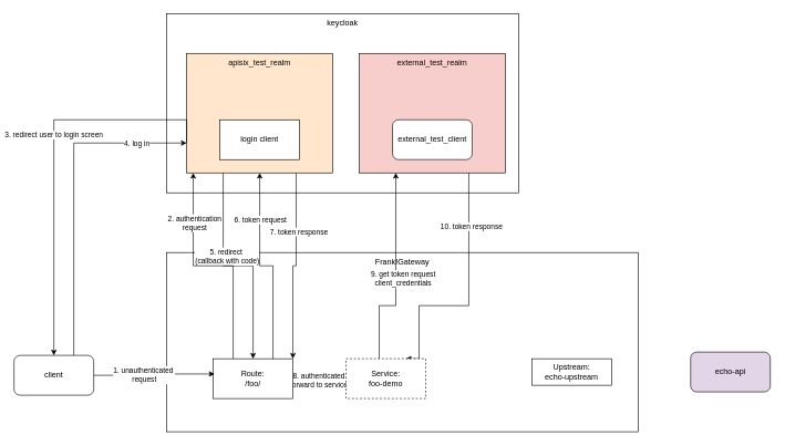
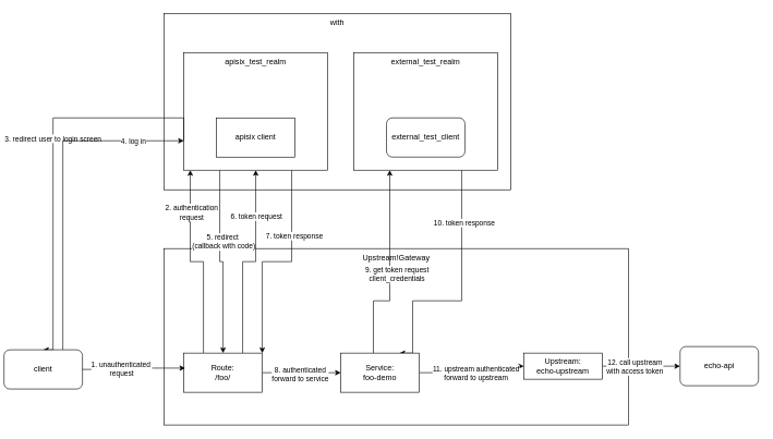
  <mxCell id="0" />
  <mxCell id="1" parent="0" />
- <mxCell id="2" value="Frank!Gateway" style="rounded=0;whiteSpace=wrap;html=1;verticalAlign=top;" vertex="1" parent="1"><mxGeometry x="250" y="380" width="710" height="270" as="geometry" /></mxCell>
- <mxCell id="3" value="keycloak" style="rounded=0;whiteSpace=wrap;html=1;verticalAlign=top;" vertex="1" parent="1"><mxGeometry x="250" y="20" width="530" height="270" as="geometry" /></mxCell>
+ <mxCell id="2" value="Upstream!Gateway" style="rounded=0;whiteSpace=wrap;html=1;verticalAlign=top;" vertex="1" parent="1"><mxGeometry x="250" y="380" width="710" height="270" as="geometry" /></mxCell>
+ <mxCell id="3" value="with" style="rounded=0;whiteSpace=wrap;html=1;verticalAlign=top;" vertex="1" parent="1"><mxGeometry x="250" y="20" width="530" height="270" as="geometry" /></mxCell>
  <mxCell id="4" style="edgeStyle=orthogonalEdgeStyle;rounded=0;orthogonalLoop=1;jettySize=auto;html=1;exitX=0.25;exitY=1;exitDx=0;exitDy=0;" edge="1" parent="1" source="8" target="26"><mxGeometry relative="1" as="geometry" /></mxCell>
  <mxCell id="5" value="5. redirect&amp;nbsp;&lt;div&gt;(callback with code)&lt;/div&gt;" style="edgeLabel;html=1;align=center;verticalAlign=middle;resizable=0;points=[];" vertex="1" connectable="0" parent="4"><mxGeometry x="-0.226" y="1" relative="1" as="geometry"><mxPoint x="4" y="-1" as="offset" /></mxGeometry></mxCell>
  <mxCell id="6" style="edgeStyle=orthogonalEdgeStyle;rounded=0;orthogonalLoop=1;jettySize=auto;html=1;exitX=0.75;exitY=1;exitDx=0;exitDy=0;entryX=1;entryY=0;entryDx=0;entryDy=0;" edge="1" parent="1" source="8" target="26"><mxGeometry relative="1" as="geometry" /></mxCell>
  <mxCell id="7" value="7. token response" style="edgeLabel;html=1;align=center;verticalAlign=middle;resizable=0;points=[];" vertex="1" connectable="0" parent="6"><mxGeometry x="-0.382" y="3" relative="1" as="geometry"><mxPoint as="offset" /></mxGeometry></mxCell>
- <mxCell id="8" value="apisix_test_realm" style="rounded=0;whiteSpace=wrap;html=1;verticalAlign=top;fillColor=#ffe6cc;" vertex="1" parent="1"><mxGeometry x="280" y="80" width="220" height="180" as="geometry" /></mxCell>
+ <mxCell id="8" value="apisix_test_realm" style="rounded=0;whiteSpace=wrap;html=1;verticalAlign=top;" vertex="1" parent="1"><mxGeometry x="280" y="80" width="220" height="180" as="geometry" /></mxCell>
  <mxCell id="9" style="edgeStyle=orthogonalEdgeStyle;rounded=0;orthogonalLoop=1;jettySize=auto;html=1;exitX=0.75;exitY=1;exitDx=0;exitDy=0;entryX=0.75;entryY=0;entryDx=0;entryDy=0;" edge="1" parent="1" source="11" target="29"><mxGeometry relative="1" as="geometry"><Array as="points"><mxPoint x="705" y="460" /><mxPoint x="630" y="460" /></Array></mxGeometry></mxCell>
  <mxCell id="10" value="10. token response" style="edgeLabel;html=1;align=center;verticalAlign=middle;resizable=0;points=[];" vertex="1" connectable="0" parent="9"><mxGeometry x="-0.572" y="3" relative="1" as="geometry"><mxPoint as="offset" /></mxGeometry></mxCell>
- <mxCell id="11" value="external_test_realm" style="rounded=0;whiteSpace=wrap;html=1;verticalAlign=top;fillColor=#f8cecc;" vertex="1" parent="1"><mxGeometry x="540" y="80" width="220" height="180" as="geometry" /></mxCell>
+ <mxCell id="11" value="external_test_realm" style="rounded=0;whiteSpace=wrap;html=1;verticalAlign=top;" vertex="1" parent="1"><mxGeometry x="540" y="80" width="220" height="180" as="geometry" /></mxCell>
  <mxCell id="12" value="external_test_client" style="whiteSpace=wrap;html=1;rounded=1;" vertex="1" parent="1"><mxGeometry x="590" y="180" width="120" height="60" as="geometry" /></mxCell>
  <mxCell id="13" style="edgeStyle=orthogonalEdgeStyle;rounded=0;orthogonalLoop=1;jettySize=auto;html=1;entryX=0.5;entryY=0;entryDx=0;entryDy=0;exitX=0;exitY=0.75;exitDx=0;exitDy=0;" edge="1" parent="1" source="8" target="19"><mxGeometry relative="1" as="geometry"><Array as="points"><mxPoint x="280" y="180" /><mxPoint x="80" y="180" /></Array></mxGeometry></mxCell>
  <mxCell id="14" value="3. redirect user to login screen" style="edgeLabel;html=1;align=center;verticalAlign=middle;resizable=0;points=[];" vertex="1" connectable="0" parent="13"><mxGeometry x="0.253" y="-1" relative="1" as="geometry"><mxPoint y="-113" as="offset" /></mxGeometry></mxCell>
- <mxCell id="15" value="login client" style="rounded=0;whiteSpace=wrap;html=1;" vertex="1" parent="1"><mxGeometry x="330" y="180" width="120" height="60" as="geometry" /></mxCell>
- <mxCell id="16" value="echo-api" style="rounded=1;whiteSpace=wrap;html=1;fillColor=#e1d5e7;" vertex="1" parent="1"><mxGeometry x="1039" y="530" width="120" height="60" as="geometry" /></mxCell>
+ <mxCell id="15" value="apisix client" style="rounded=0;whiteSpace=wrap;html=1;" vertex="1" parent="1"><mxGeometry x="330" y="180" width="120" height="60" as="geometry" /></mxCell>
+ <mxCell id="16" value="echo-api" style="rounded=1;whiteSpace=wrap;html=1;" vertex="1" parent="1"><mxGeometry x="1039" y="530" width="120" height="60" as="geometry" /></mxCell>
  <mxCell id="17" style="edgeStyle=orthogonalEdgeStyle;rounded=0;orthogonalLoop=1;jettySize=auto;html=1;exitX=0.75;exitY=0;exitDx=0;exitDy=0;entryX=0;entryY=0.75;entryDx=0;entryDy=0;" edge="1" parent="1" source="19" target="8"><mxGeometry relative="1" as="geometry" /></mxCell>
  <mxCell id="18" value="4. log in" style="edgeLabel;html=1;align=center;verticalAlign=middle;resizable=0;points=[];" vertex="1" connectable="0" parent="17"><mxGeometry x="0.691" relative="1" as="geometry"><mxPoint as="offset" /></mxGeometry></mxCell>
- <mxCell id="19" value="client" style="rounded=1;whiteSpace=wrap;html=1;" vertex="1" parent="1"><mxGeometry x="20" y="535" width="120" height="60" as="geometry" /></mxCell>
+ <mxCell id="19" value="client" style="rounded=1;whiteSpace=wrap;html=1;" vertex="1" parent="1"><mxGeometry x="5" y="535" width="120" height="60" as="geometry" /></mxCell>
  <mxCell id="20" style="edgeStyle=orthogonalEdgeStyle;rounded=0;orthogonalLoop=1;jettySize=auto;html=1;entryX=0;entryY=0.5;entryDx=0;entryDy=0;" edge="1" parent="1" source="26" target="29"><mxGeometry relative="1" as="geometry" /></mxCell>
  <mxCell id="21" value="8. authenticated&lt;br&gt;forward to service" style="edgeLabel;html=1;align=center;verticalAlign=middle;resizable=0;points=[];" vertex="1" connectable="0" parent="20"><mxGeometry x="-0.054" y="-2" relative="1" as="geometry"><mxPoint as="offset" /></mxGeometry></mxCell>
  <mxCell id="22" style="edgeStyle=orthogonalEdgeStyle;rounded=0;orthogonalLoop=1;jettySize=auto;html=1;exitX=0.25;exitY=0;exitDx=0;exitDy=0;entryX=0.045;entryY=1;entryDx=0;entryDy=0;entryPerimeter=0;" edge="1" parent="1" source="26" target="8"><mxGeometry relative="1" as="geometry" /></mxCell>
  <mxCell id="23" value="2. authentication&lt;br&gt;request" style="edgeLabel;html=1;align=center;verticalAlign=middle;resizable=0;points=[];" vertex="1" connectable="0" parent="22"><mxGeometry x="0.432" y="-2" relative="1" as="geometry"><mxPoint y="-21" as="offset" /></mxGeometry></mxCell>
  <mxCell id="24" style="edgeStyle=orthogonalEdgeStyle;rounded=0;orthogonalLoop=1;jettySize=auto;html=1;entryX=0.5;entryY=1;entryDx=0;entryDy=0;exitX=0.75;exitY=0;exitDx=0;exitDy=0;" edge="1" parent="1" source="26" target="8"><mxGeometry relative="1" as="geometry" /></mxCell>
  <mxCell id="25" value="6. token request" style="edgeLabel;html=1;align=center;verticalAlign=middle;resizable=0;points=[];" vertex="1" connectable="0" parent="24"><mxGeometry x="0.352" y="3" relative="1" as="geometry"><mxPoint x="3" y="-27" as="offset" /></mxGeometry></mxCell>
- <mxCell id="26" value="Route:&lt;br&gt;/foo/" style="rounded=0;whiteSpace=wrap;html=1;" vertex="1" parent="1"><mxGeometry x="320" y="540" width="120" height="60" as="geometry" /></mxCell>
- <mxCell id="29" value="Service:&lt;br&gt;foo-demo" style="rounded=0;whiteSpace=wrap;html=1;dashed=1;" vertex="1" parent="1"><mxGeometry x="520" y="540" width="120" height="60" as="geometry" /></mxCell>
+ <mxCell id="26" value="Route:&lt;br&gt;/foo/" style="rounded=0;whiteSpace=wrap;html=1;" vertex="1" parent="1"><mxGeometry x="280" y="540" width="120" height="60" as="geometry" /></mxCell>
+ <mxCell id="27" style="edgeStyle=orthogonalEdgeStyle;rounded=0;orthogonalLoop=1;jettySize=auto;html=1;entryX=0;entryY=0.5;entryDx=0;entryDy=0;" edge="1" parent="1" source="29" target="32"><mxGeometry relative="1" as="geometry" /></mxCell>
+ <mxCell id="28" value="11. upstream authenticated&lt;br&gt;forward to upstream" style="edgeLabel;html=1;align=center;verticalAlign=middle;resizable=0;points=[];" vertex="1" connectable="0" parent="27"><mxGeometry x="-0.208" y="-2" relative="1" as="geometry"><mxPoint x="19" y="-2" as="offset" /></mxGeometry></mxCell>
+ <mxCell id="29" value="Service:&lt;br&gt;foo-demo" style="rounded=0;whiteSpace=wrap;html=1;" vertex="1" parent="1"><mxGeometry x="520" y="540" width="120" height="60" as="geometry" /></mxCell>
+ <mxCell id="30" style="edgeStyle=orthogonalEdgeStyle;rounded=0;orthogonalLoop=1;jettySize=auto;html=1;entryX=0;entryY=0.5;entryDx=0;entryDy=0;" edge="1" parent="1" source="32" target="16"><mxGeometry relative="1" as="geometry" /></mxCell>
+ <mxCell id="31" value="12. call upstream&lt;br&gt;with access token" style="edgeLabel;html=1;align=center;verticalAlign=middle;resizable=0;points=[];" vertex="1" connectable="0" parent="30"><mxGeometry x="-0.169" relative="1" as="geometry"><mxPoint as="offset" /></mxGeometry></mxCell>
  <mxCell id="32" value="Upstream:&lt;br&gt;echo-upstream" style="rounded=0;whiteSpace=wrap;html=1;" vertex="1" parent="1"><mxGeometry x="800" y="540" width="120" height="40" as="geometry" /></mxCell>
  <mxCell id="33" style="edgeStyle=orthogonalEdgeStyle;rounded=0;orthogonalLoop=1;jettySize=auto;html=1;entryX=0.017;entryY=0.383;entryDx=0;entryDy=0;entryPerimeter=0;" edge="1" parent="1" source="19" target="26"><mxGeometry relative="1" as="geometry" /></mxCell>
  <mxCell id="34" value="1. unauthenticated&amp;nbsp;&lt;div&gt;request&lt;/div&gt;" style="edgeLabel;html=1;align=center;verticalAlign=middle;resizable=0;points=[];" vertex="1" connectable="0" parent="33"><mxGeometry x="0.277" y="2" relative="1" as="geometry"><mxPoint x="-40" y="4" as="offset" /></mxGeometry></mxCell>
  <mxCell id="35" style="edgeStyle=orthogonalEdgeStyle;rounded=0;orthogonalLoop=1;jettySize=auto;html=1;entryX=0.25;entryY=1;entryDx=0;entryDy=0;" edge="1" parent="1" source="29" target="11"><mxGeometry relative="1" as="geometry"><mxPoint x="510" y="460" as="targetPoint" /><Array as="points"><mxPoint x="570" y="460" /><mxPoint x="595" y="460" /></Array></mxGeometry></mxCell>
  <mxCell id="36" value="9. get token request&lt;br&gt;client_credentials" style="edgeLabel;html=1;align=center;verticalAlign=middle;resizable=0;points=[];" vertex="1" connectable="0" parent="35"><mxGeometry x="-0.2" y="-1" relative="1" as="geometry"><mxPoint x="9" y="-24" as="offset" /></mxGeometry></mxCell>
